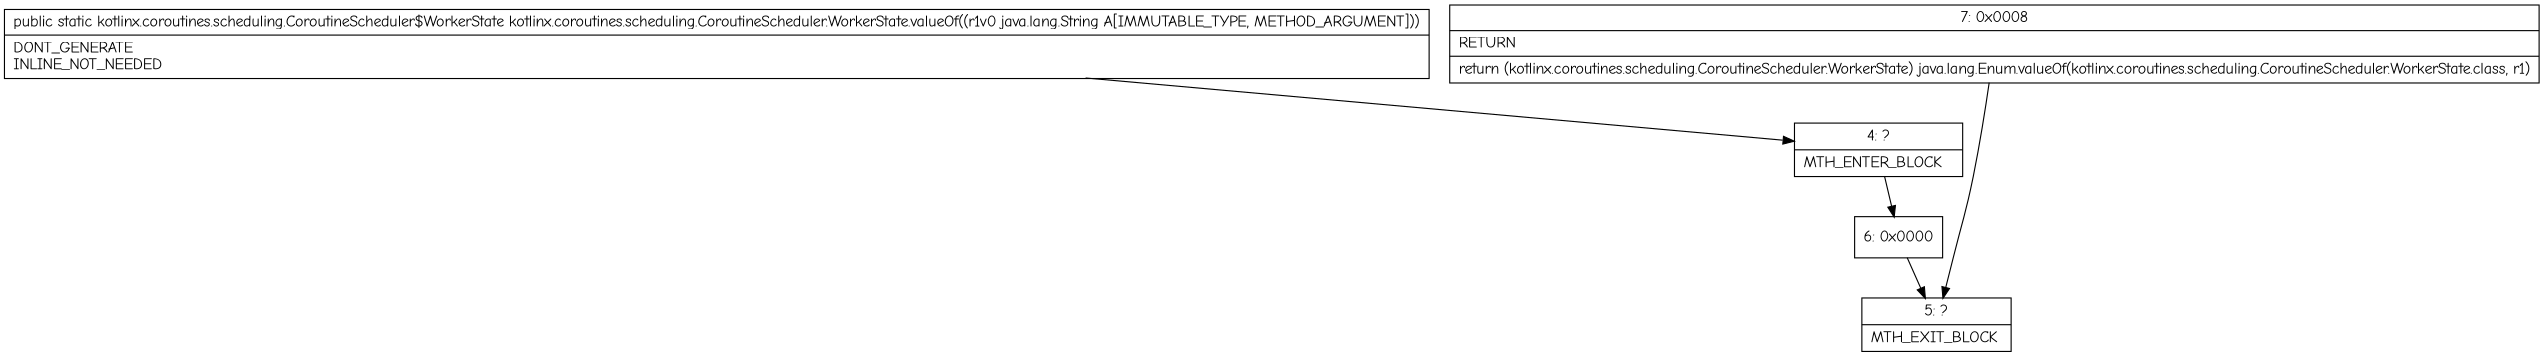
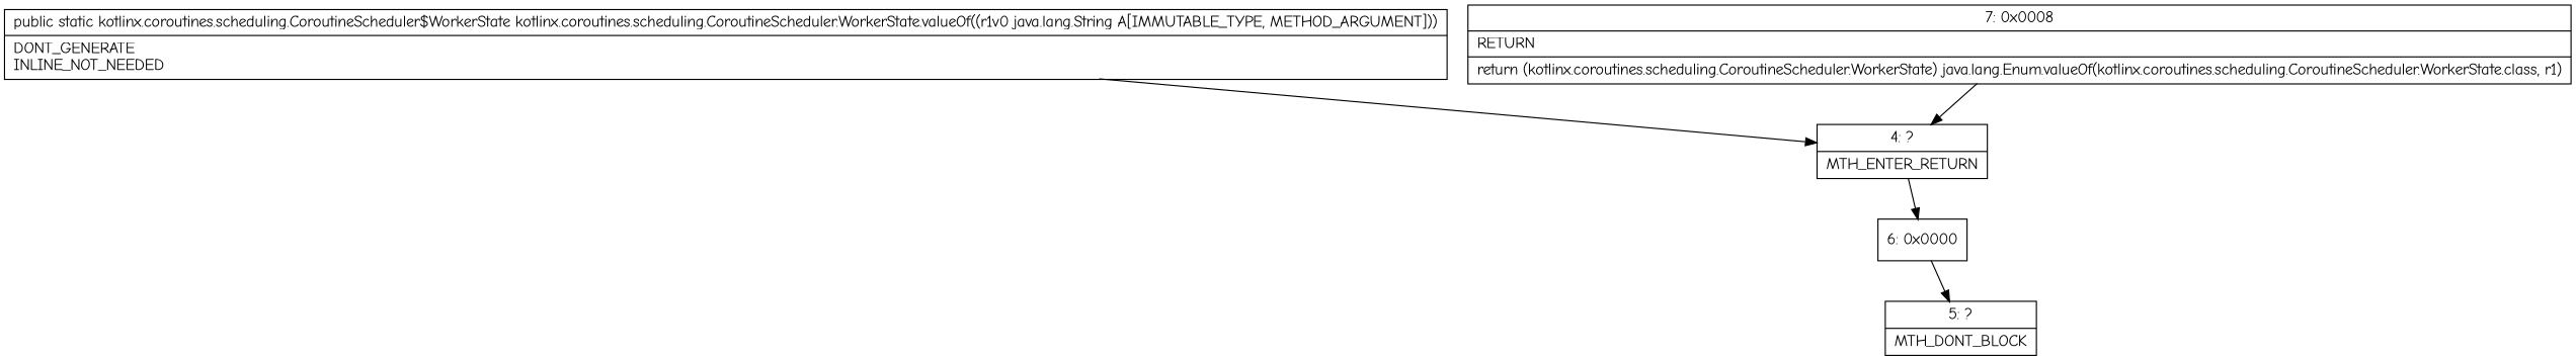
  digraph {
    fontname="Comic Neue"
    node [fontname="Comic Neue" shape=record]
    edge [fontname="Comic Neue"]
-   n1 [label="{4\:\ ?|MTH_ENTER_BLOCK\l}"]
+   n1 [label="{4\:\ ?|MTH_ENTER_RETURN\l}"]
    n2 [label="{6\:\ 0x0000}"]
-   n3 [label="{5\:\ ?|MTH_EXIT_BLOCK\l}"]
+   n3 [label="{5\:\ ?|MTH_DONT_BLOCK\l}"]
    n4 [label="{7\:\ 0x0008|RETURN\l|return (kotlinx.coroutines.scheduling.CoroutineScheduler.WorkerState) java.lang.Enum.valueOf(kotlinx.coroutines.scheduling.CoroutineScheduler.WorkerState.class, r1)\l}"]
    n5 [label="{public static kotlinx.coroutines.scheduling.CoroutineScheduler$WorkerState kotlinx.coroutines.scheduling.CoroutineScheduler.WorkerState.valueOf((r1v0 java.lang.String A[IMMUTABLE_TYPE, METHOD_ARGUMENT]))  | DONT_GENERATE\lINLINE_NOT_NEEDED\l}"]
    n1 -> n2
    n2 -> n3
-   n4 -> n3
+   n4 -> n1
    n5 -> n1
  }
